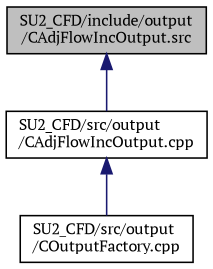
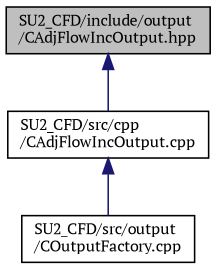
  digraph {
    fontname="PT Serif"
    node [color=black fillcolor=white fontname="PT Serif" fontsize=10 shape=record style=filled]
    edge [color=midnightblue dir=back fontname="PT Serif" fontsize=10 labelfontname=Helvetica labelfontsize=10 style=solid]
-   n1 [fillcolor=grey75 fontcolor=black height=0.2 label="SU2_CFD/include/output\l/CAdjFlowIncOutput.src" width=0.4]
-   n2 [height=0.2 label="SU2_CFD/src/output\l/CAdjFlowIncOutput.cpp" width=0.4]
+   n1 [fillcolor=grey75 fontcolor=black height=0.2 label="SU2_CFD/include/output\l/CAdjFlowIncOutput.hpp" width=0.4]
+   n2 [height=0.2 label="SU2_CFD/src/cpp\l/CAdjFlowIncOutput.cpp" width=0.4]
    n3 [height=0.2 label="SU2_CFD/src/output\l/COutputFactory.cpp" width=0.4]
    n1 -> n2
    n2 -> n3
  }
